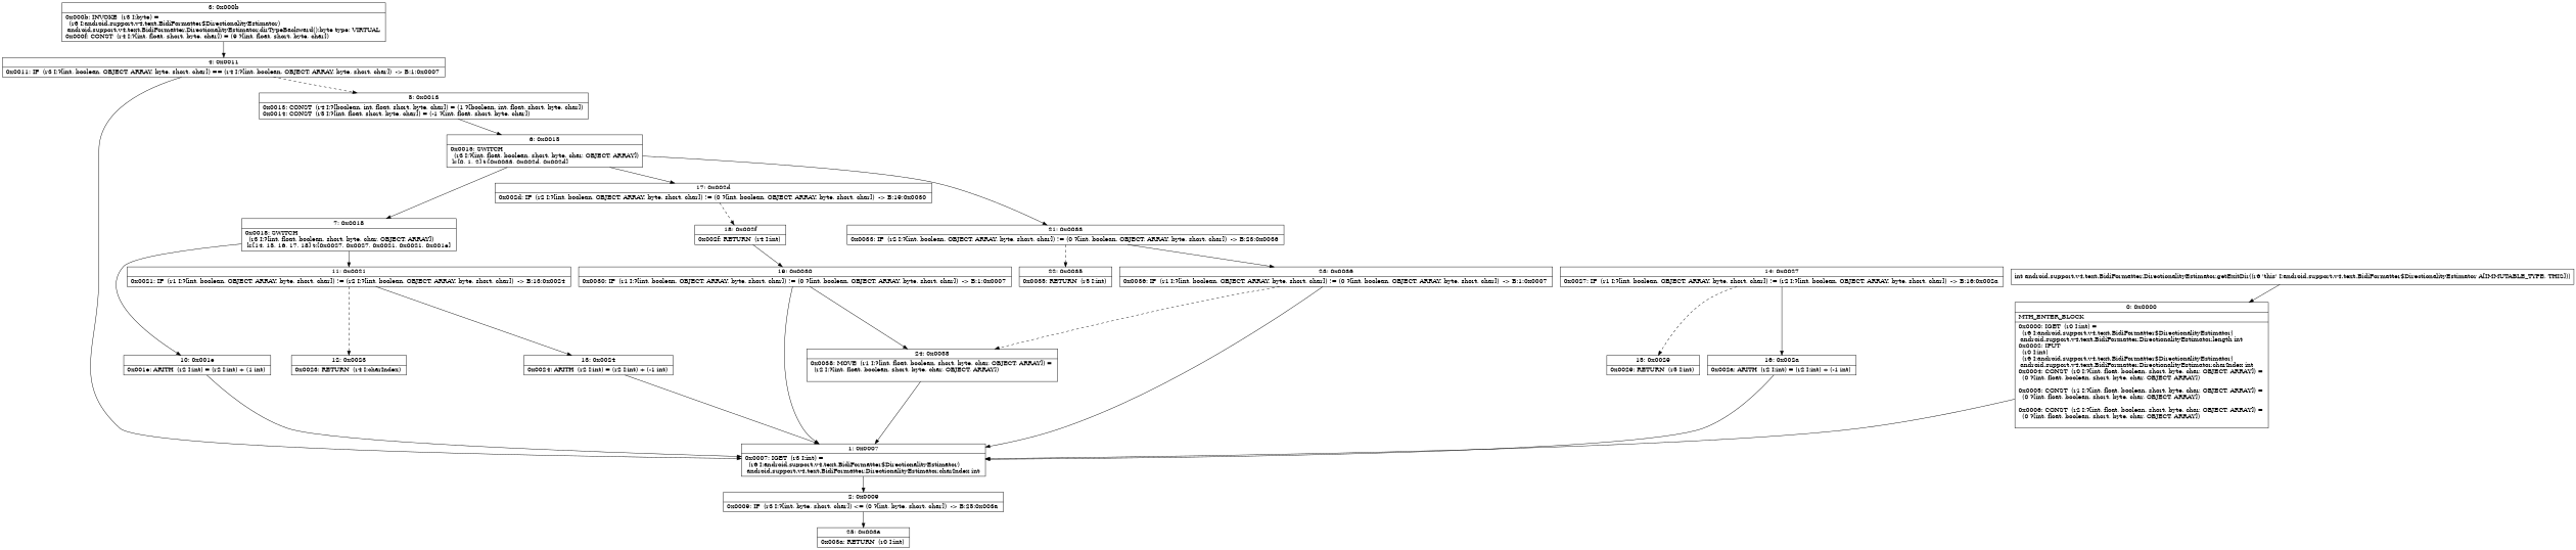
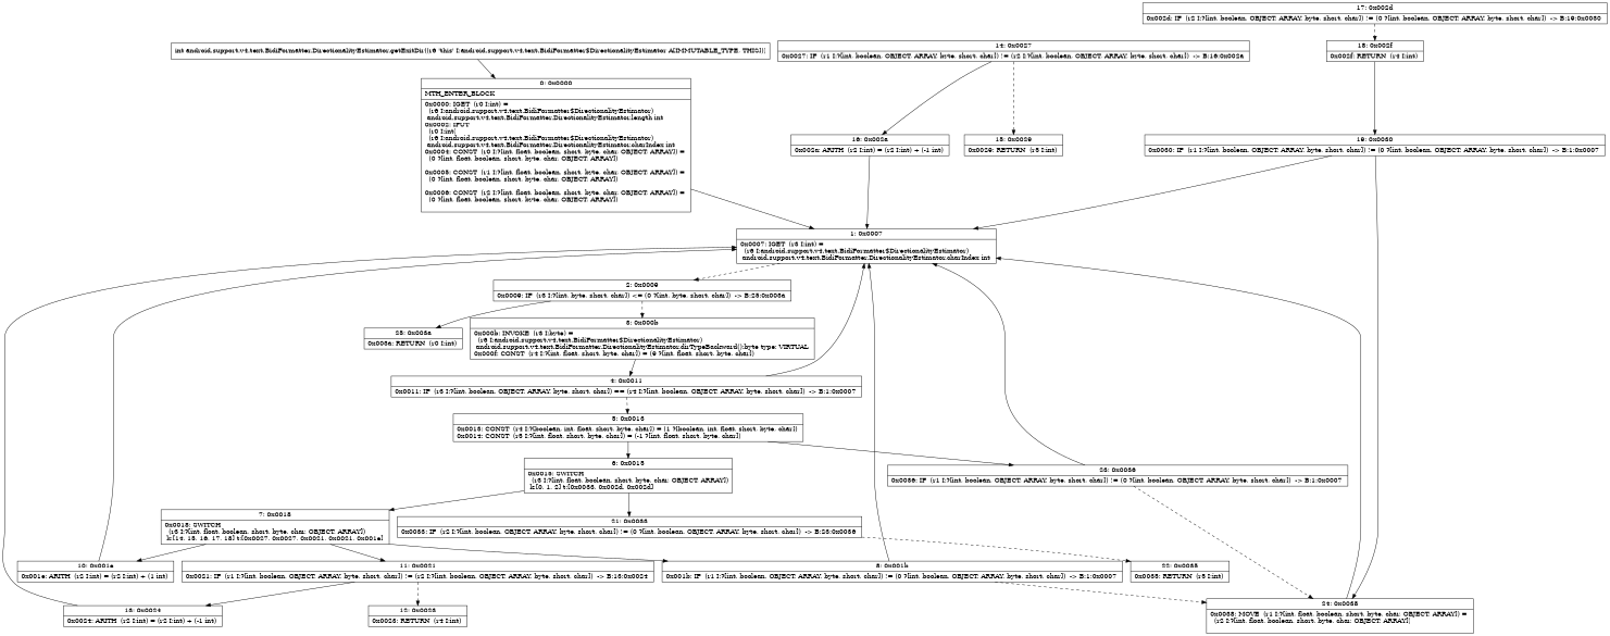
  digraph {
    node [shape=record]
    n1 [label="{0\:\ 0x0000|MTH_ENTER_BLOCK\l|0x0000: IGET  (r0 I:int) = \l  (r6 I:android.support.v4.text.BidiFormatter$DirectionalityEstimator)\l android.support.v4.text.BidiFormatter.DirectionalityEstimator.length int \l0x0002: IPUT  \l  (r0 I:int)\l  (r6 I:android.support.v4.text.BidiFormatter$DirectionalityEstimator)\l android.support.v4.text.BidiFormatter.DirectionalityEstimator.charIndex int \l0x0004: CONST  (r0 I:?[int, float, boolean, short, byte, char, OBJECT, ARRAY]) = \l  (0 ?[int, float, boolean, short, byte, char, OBJECT, ARRAY])\l \l0x0005: CONST  (r1 I:?[int, float, boolean, short, byte, char, OBJECT, ARRAY]) = \l  (0 ?[int, float, boolean, short, byte, char, OBJECT, ARRAY])\l \l0x0006: CONST  (r2 I:?[int, float, boolean, short, byte, char, OBJECT, ARRAY]) = \l  (0 ?[int, float, boolean, short, byte, char, OBJECT, ARRAY])\l \l}"]
    n2 [label="{1\:\ 0x0007|0x0007: IGET  (r3 I:int) = \l  (r6 I:android.support.v4.text.BidiFormatter$DirectionalityEstimator)\l android.support.v4.text.BidiFormatter.DirectionalityEstimator.charIndex int \l}"]
    n3 [label="{2\:\ 0x0009|0x0009: IF  (r3 I:?[int, byte, short, char]) \<= (0 ?[int, byte, short, char])  \-\> B:25:0x003a \l}"]
    n4 [label="{3\:\ 0x000b|0x000b: INVOKE  (r3 I:byte) = \l  (r6 I:android.support.v4.text.BidiFormatter$DirectionalityEstimator)\l android.support.v4.text.BidiFormatter.DirectionalityEstimator.dirTypeBackward():byte type: VIRTUAL \l0x000f: CONST  (r4 I:?[int, float, short, byte, char]) = (9 ?[int, float, short, byte, char]) \l}"]
    n5 [label="{25\:\ 0x003a|0x003a: RETURN  (r0 I:int) \l}"]
    n6 [label="{4\:\ 0x0011|0x0011: IF  (r3 I:?[int, boolean, OBJECT, ARRAY, byte, short, char]) == (r4 I:?[int, boolean, OBJECT, ARRAY, byte, short, char])  \-\> B:1:0x0007 \l}"]
    n7 [label="{5\:\ 0x0013|0x0013: CONST  (r4 I:?[boolean, int, float, short, byte, char]) = (1 ?[boolean, int, float, short, byte, char]) \l0x0014: CONST  (r5 I:?[int, float, short, byte, char]) = (\-1 ?[int, float, short, byte, char]) \l}"]
    n8 [label="{6\:\ 0x0015|0x0015: SWITCH  \l  (r3 I:?[int, float, boolean, short, byte, char, OBJECT, ARRAY])\l k:[0, 1, 2] t:[0x0033, 0x002d, 0x002d] \l}"]
    n9 [label="{7\:\ 0x0018|0x0018: SWITCH  \l  (r3 I:?[int, float, boolean, short, byte, char, OBJECT, ARRAY])\l k:[14, 15, 16, 17, 18] t:[0x0027, 0x0027, 0x0021, 0x0021, 0x001e] \l}"]
    n10 [label="{17\:\ 0x002d|0x002d: IF  (r2 I:?[int, boolean, OBJECT, ARRAY, byte, short, char]) != (0 ?[int, boolean, OBJECT, ARRAY, byte, short, char])  \-\> B:19:0x0030 \l}"]
    n11 [label="{21\:\ 0x0033|0x0033: IF  (r2 I:?[int, boolean, OBJECT, ARRAY, byte, short, char]) != (0 ?[int, boolean, OBJECT, ARRAY, byte, short, char])  \-\> B:23:0x0036 \l}"]
+   n12 [label="{8\:\ 0x001b|0x001b: IF  (r1 I:?[int, boolean, OBJECT, ARRAY, byte, short, char]) != (0 ?[int, boolean, OBJECT, ARRAY, byte, short, char])  \-\> B:1:0x0007 \l}"]
    n13 [label="{10\:\ 0x001e|0x001e: ARITH  (r2 I:int) = (r2 I:int) + (1 int) \l}"]
    n14 [label="{11\:\ 0x0021|0x0021: IF  (r1 I:?[int, boolean, OBJECT, ARRAY, byte, short, char]) != (r2 I:?[int, boolean, OBJECT, ARRAY, byte, short, char])  \-\> B:13:0x0024 \l}"]
    n15 [label="{18\:\ 0x002f|0x002f: RETURN  (r4 I:int) \l}"]
    n16 [label="{22\:\ 0x0035|0x0035: RETURN  (r5 I:int) \l}"]
    n17 [label="{23\:\ 0x0036|0x0036: IF  (r1 I:?[int, boolean, OBJECT, ARRAY, byte, short, char]) != (0 ?[int, boolean, OBJECT, ARRAY, byte, short, char])  \-\> B:1:0x0007 \l}"]
    n18 [label="{24\:\ 0x0038|0x0038: MOVE  (r1 I:?[int, float, boolean, short, byte, char, OBJECT, ARRAY]) = \l  (r2 I:?[int, float, boolean, short, byte, char, OBJECT, ARRAY])\l \l}"]
-   n19 [label="{12\:\ 0x0023|0x0023: RETURN  (r4 I:charIndex) \l}"]
+   n19 [label="{12\:\ 0x0023|0x0023: RETURN  (r4 I:int) \l}"]
    n20 [label="{13\:\ 0x0024|0x0024: ARITH  (r2 I:int) = (r2 I:int) + (\-1 int) \l}"]
    n21 [label="{14\:\ 0x0027|0x0027: IF  (r1 I:?[int, boolean, OBJECT, ARRAY, byte, short, char]) != (r2 I:?[int, boolean, OBJECT, ARRAY, byte, short, char])  \-\> B:16:0x002a \l}"]
    n22 [label="{15\:\ 0x0029|0x0029: RETURN  (r5 I:int) \l}"]
    n23 [label="{16\:\ 0x002a|0x002a: ARITH  (r2 I:int) = (r2 I:int) + (\-1 int) \l}"]
    n24 [label="{19\:\ 0x0030|0x0030: IF  (r1 I:?[int, boolean, OBJECT, ARRAY, byte, short, char]) != (0 ?[int, boolean, OBJECT, ARRAY, byte, short, char])  \-\> B:1:0x0007 \l}"]
    n25 [label="{int android.support.v4.text.BidiFormatter.DirectionalityEstimator.getExitDir((r6 'this' I:android.support.v4.text.BidiFormatter$DirectionalityEstimator A[IMMUTABLE_TYPE, THIS])) }"]
    n1 -> n2
-   n2 -> n3
+   n2 -> n3 [style=dashed]
+   n3 -> n4 [style=dashed]
    n3 -> n5
    n4 -> n6
    n6 -> n2
    n6 -> n7 [style=dashed]
    n7 -> n8
    n8 -> n9
-   n8 -> n10
    n8 -> n11
+   n9 -> n12
    n9 -> n13
    n9 -> n14
    n10 -> n15 [style=dashed]
    n11 -> n16 [style=dashed]
-   n11 -> n17
+   n7 -> n17
+   n12 -> n2
+   n12 -> n18 [style=dashed]
    n13 -> n2
    n14 -> n19 [style=dashed]
    n14 -> n20
    n15 -> n24
    n17 -> n2
    n17 -> n18 [style=dashed]
    n18 -> n2
    n20 -> n2
    n21 -> n22 [style=dashed]
    n21 -> n23
    n23 -> n2
    n24 -> n2
    n24 -> n18 [style=solid]
    n25 -> n1
  }
